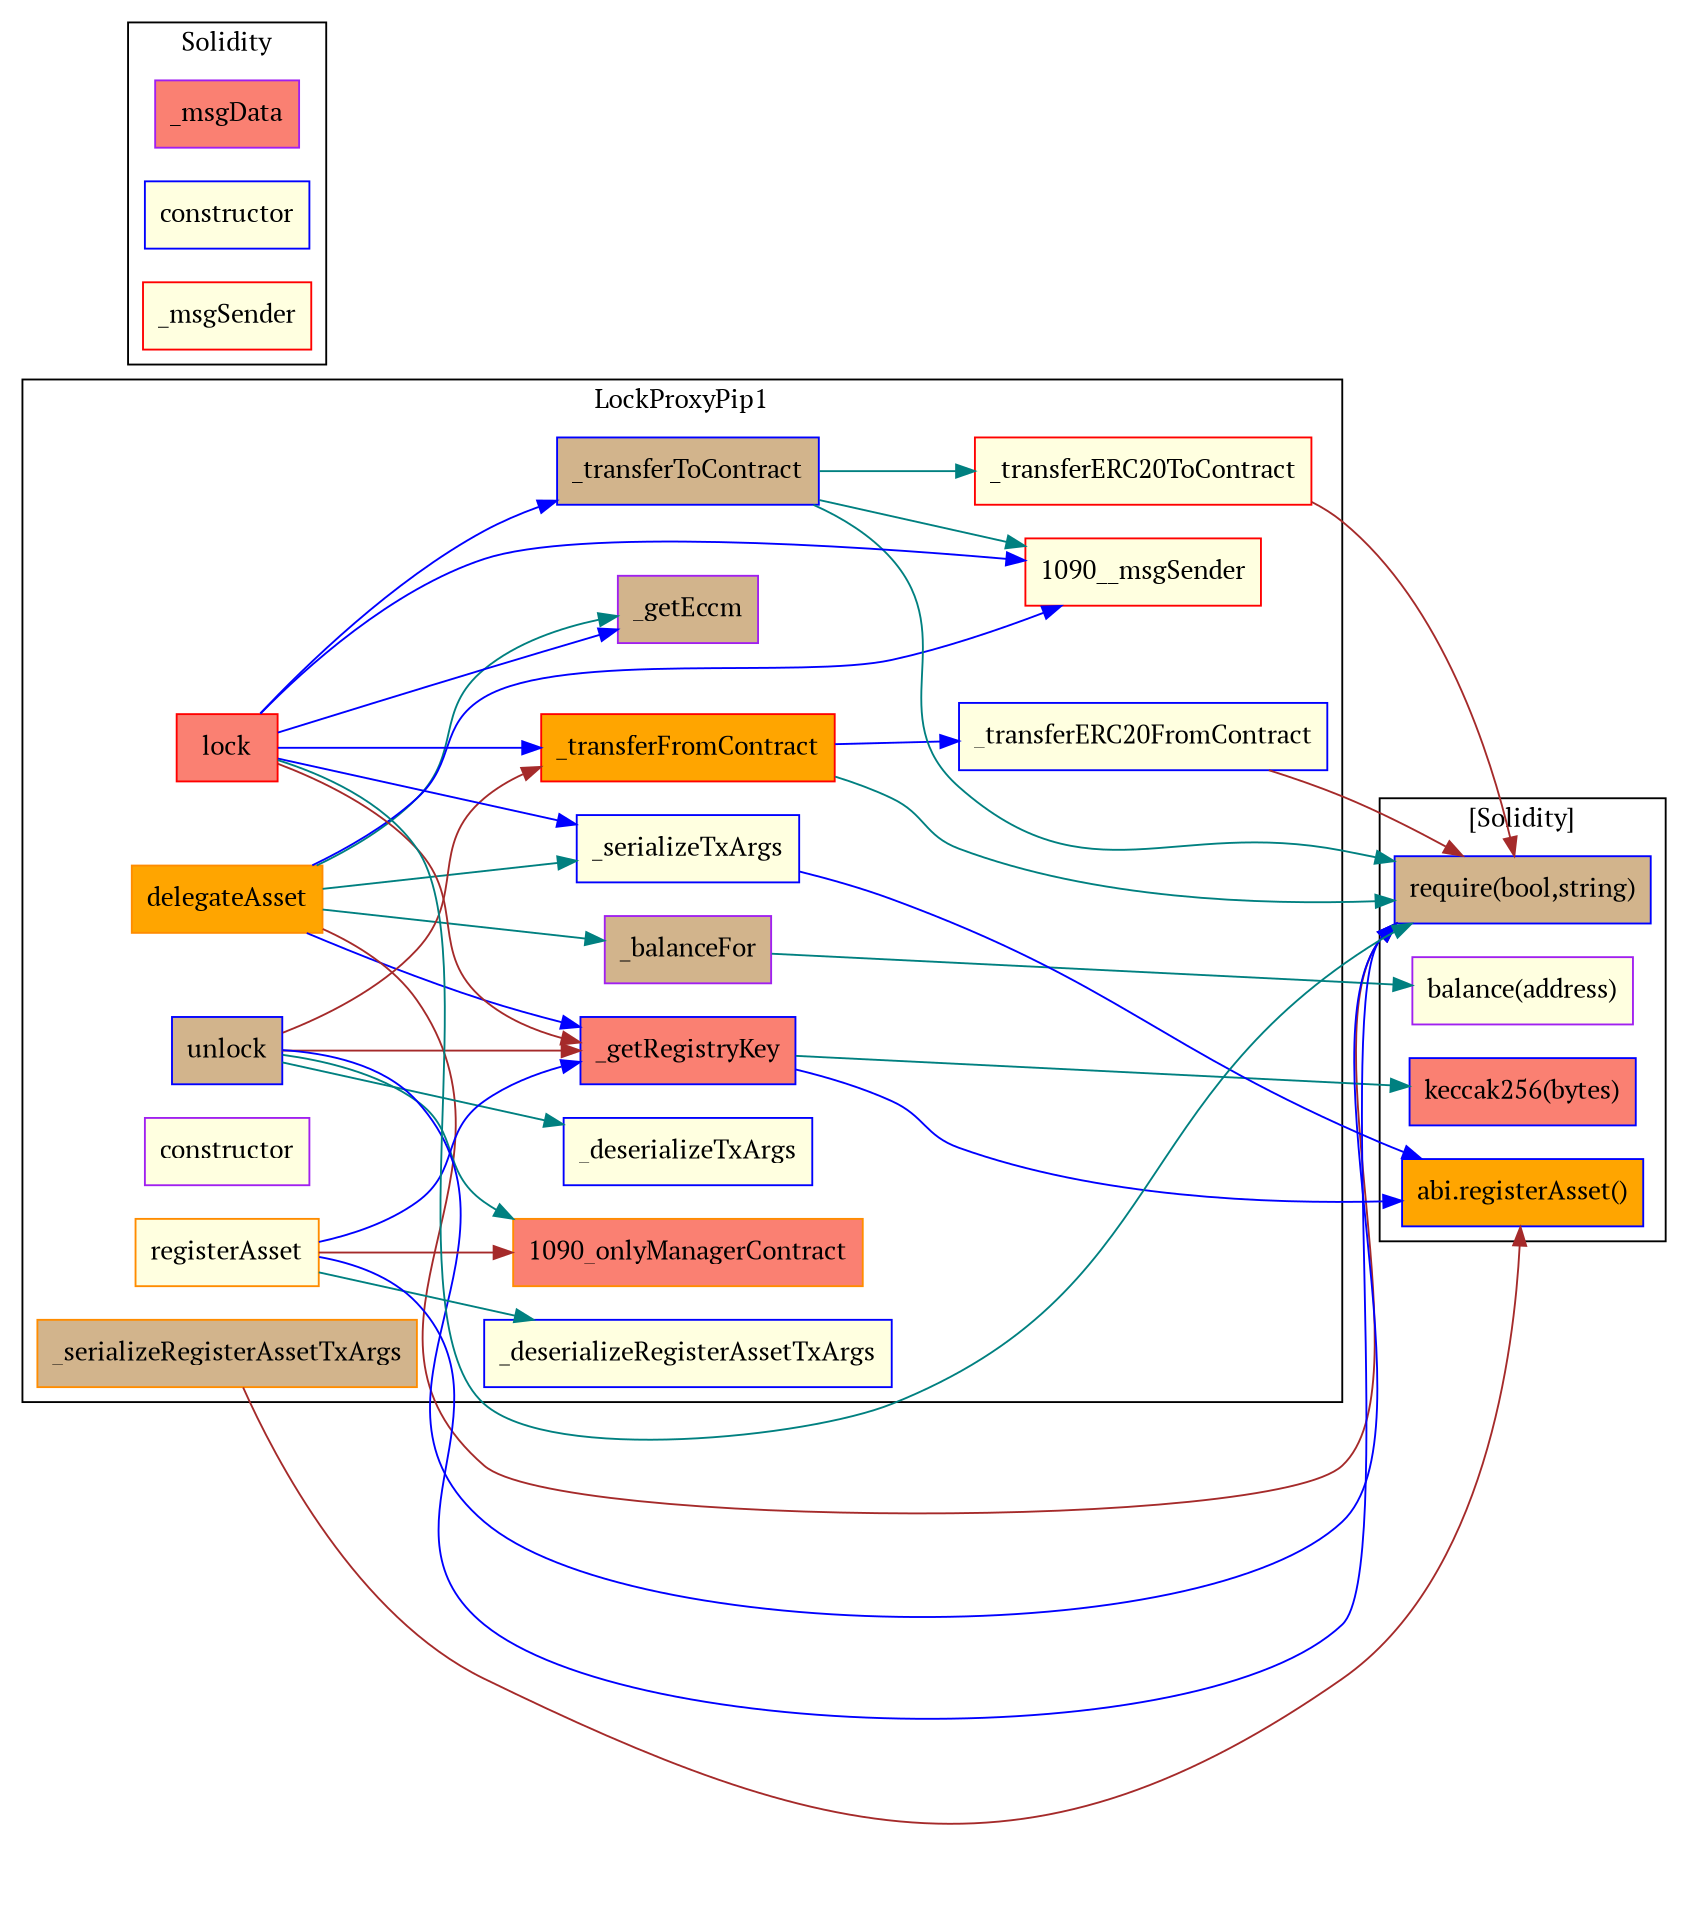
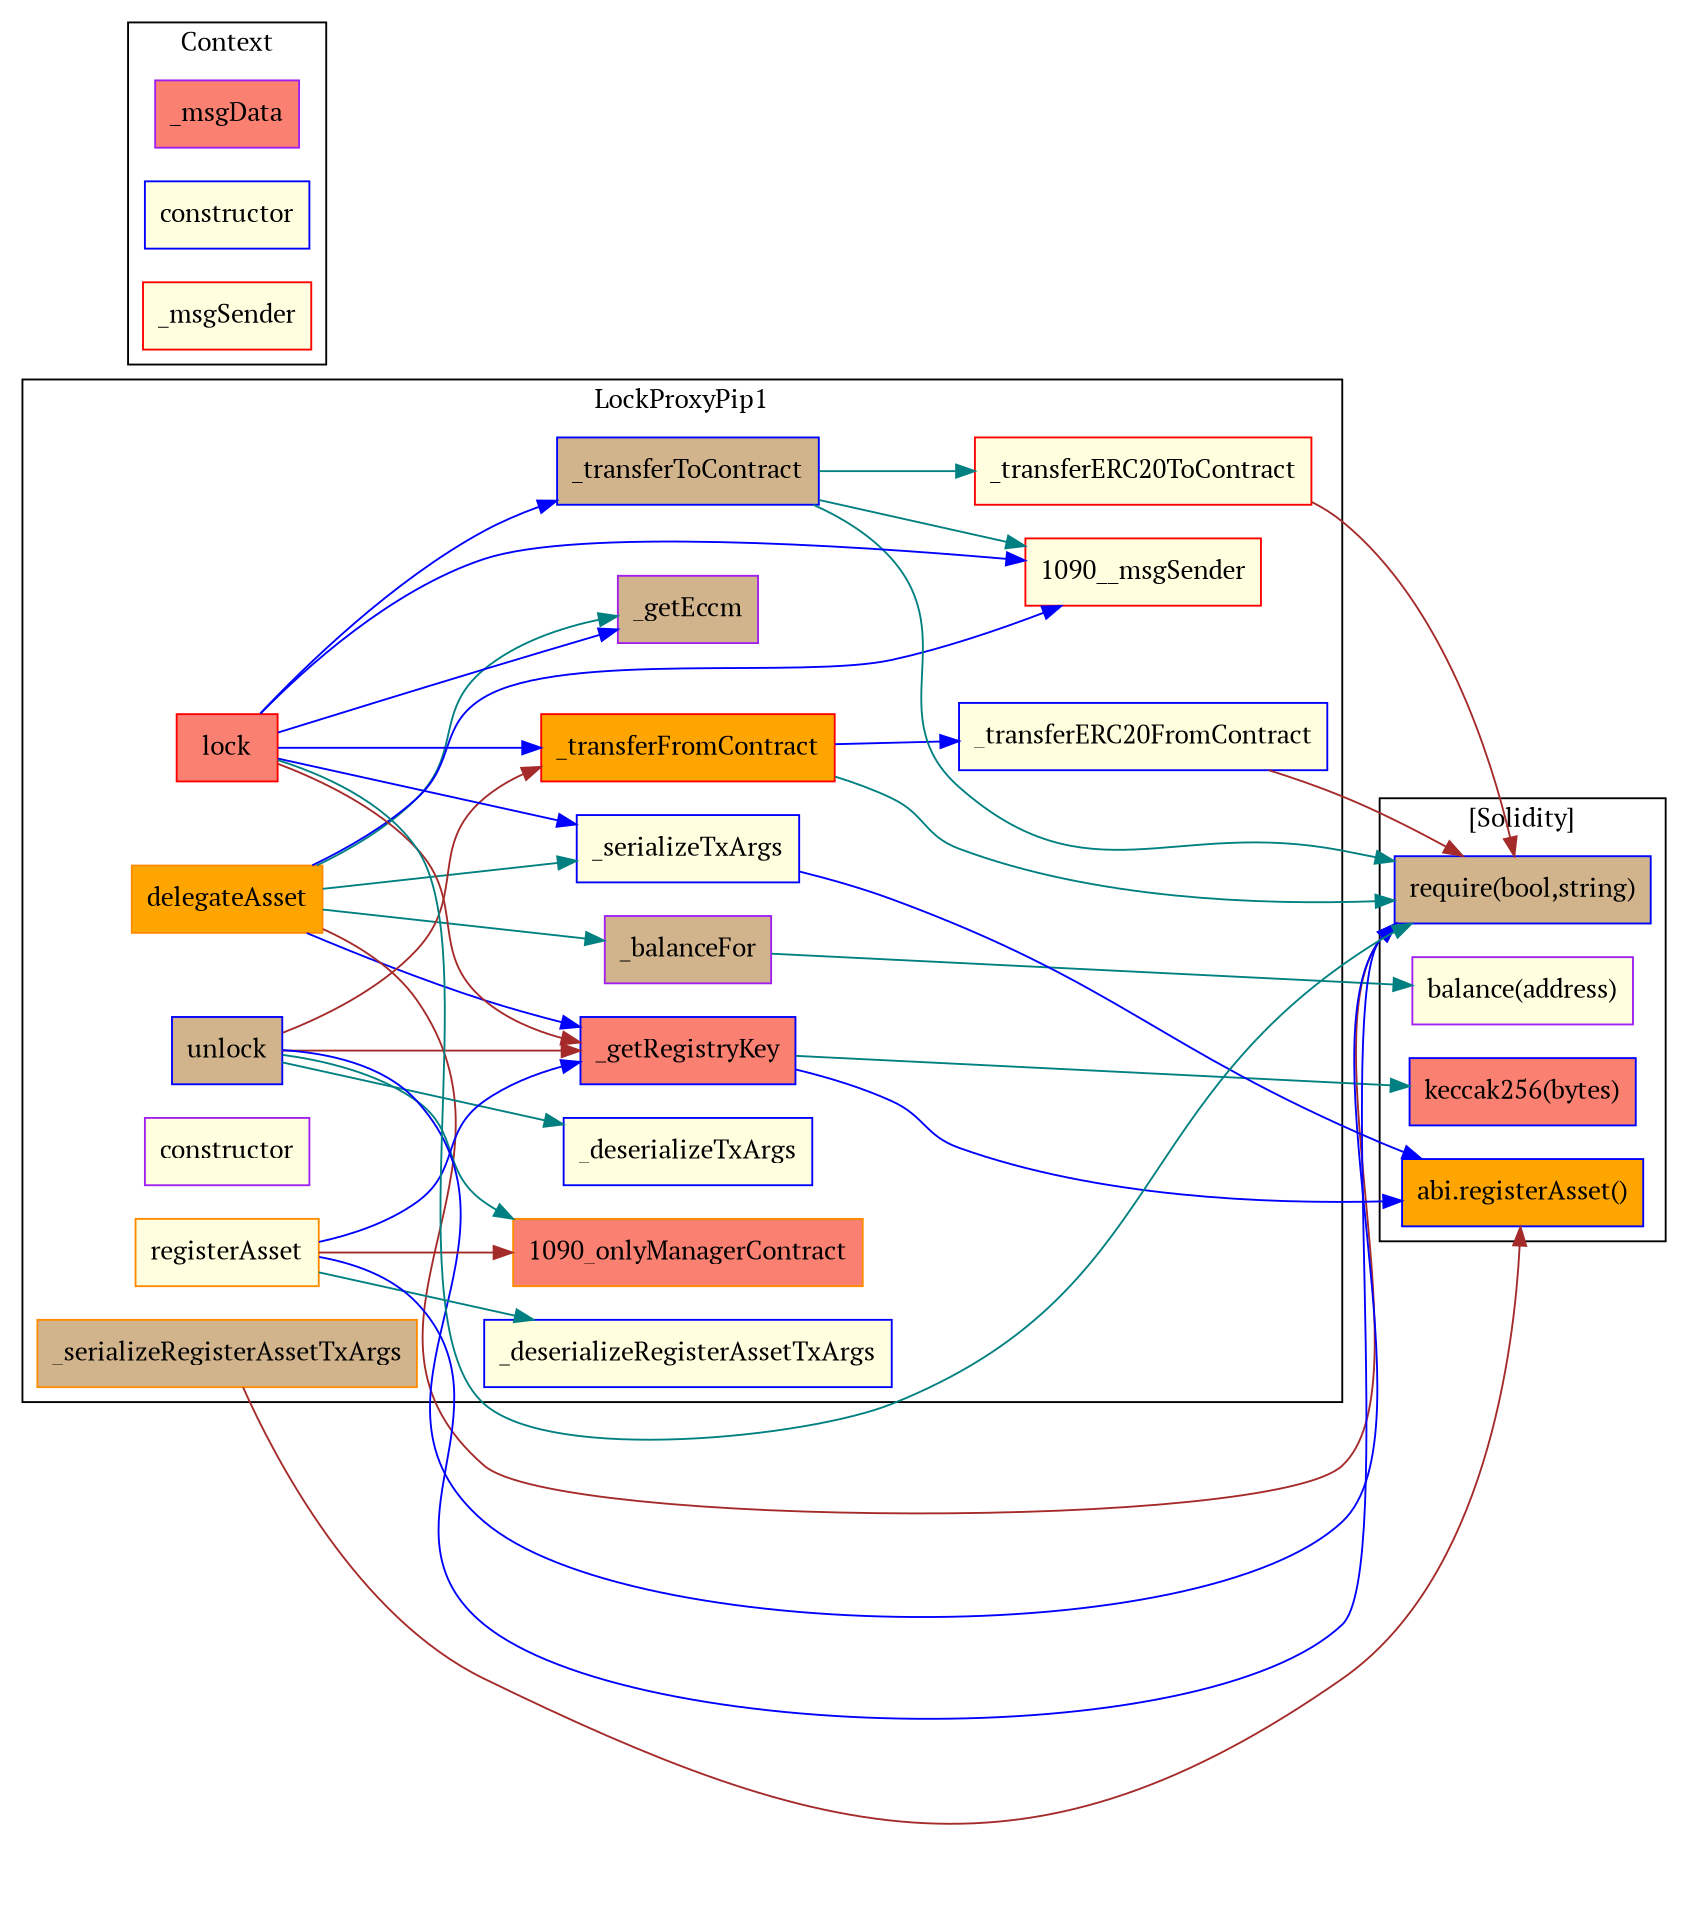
  strict digraph {
    fontname="PT Serif"
    rankdir=LR
    node [color=blue fillcolor=lightyellow fontname="PT Serif" shape=box style=filled]
    edge [color=teal fontname="PT Serif"]
    n1 [label=_deserializeTxArgs]
    n2 [color=darkorange fillcolor=orange label=delegateAsset]
    n3 [color=purple fillcolor=tan label=_balanceFor]
    n4 [fillcolor=salmon label=_getRegistryKey]
    n5 [color=purple fillcolor=tan label=_getEccm]
    n6 [color=darkorange fillcolor=tan label=_serializeRegisterAssetTxArgs]
    "1090__msgSender" [color=red]
    n8 [label=_serializeTxArgs]
    n9 [color=red label=_transferERC20ToContract]
    n10 [fillcolor=tan label=unlock]
    n11 [color=red fillcolor=orange label=_transferFromContract]
    "1090_onlyManagerContract" [color=darkorange fillcolor=salmon]
    n13 [fillcolor=tan label=_transferToContract]
    n14 [label=_deserializeRegisterAssetTxArgs]
    n15 [color=purple label=constructor]
    n16 [color=darkorange label=registerAsset]
    n17 [color=red fillcolor=salmon label=lock]
    n18 [label=_transferERC20FromContract]
    n19 [color=purple fillcolor=salmon label=_msgData]
    n20 [label=constructor]
    n21 [color=red label=_msgSender]
    "require(bool,string)" [fillcolor=tan]
    n23 [fillcolor=orange label="abi.registerAsset()"]
    "balance(address)" [color=purple]
    "keccak256(bytes)" [fillcolor=salmon]
    subgraph cluster_1 {
      label=LockProxyPip1
      n1
      n2
      n3
      n4
      n5
      n6
      "1090__msgSender"
      n8
      n9
      n10
      n11
      "1090_onlyManagerContract"
      n13
      n14
      n15
      n16
      n17
      n18
    }
    subgraph cluster_2 {
-     label=Solidity
+     label=Context
      n19
      n20
      n21
    }
    subgraph cluster_3 {
      label="[Solidity]"
      "require(bool,string)"
      n23
      "balance(address)"
      "keccak256(bytes)"
    }
    n2 -> n3
    n2 -> n4 [color=blue]
    n2 -> n5
    n2 -> "1090__msgSender" [color=blue]
    n2 -> n8
    n2 -> "require(bool,string)" [color=brown]
    n3 -> "balance(address)"
    n4 -> n23 [color=blue]
    n4 -> "keccak256(bytes)"
    n6 -> n23 [color=brown]
    n8 -> n23 [color=blue]
    n9 -> "require(bool,string)" [color=brown]
    n10 -> n1
    n10 -> n4 [color=brown]
    n10 -> n11 [color=brown]
    n10 -> "1090_onlyManagerContract"
    n10 -> "require(bool,string)" [color=blue]
    n11 -> n18 [color=blue]
    n11 -> "require(bool,string)"
    n13 -> "1090__msgSender"
    n13 -> n9
    n13 -> "require(bool,string)"
    n16 -> n4 [color=blue]
    n16 -> "1090_onlyManagerContract" [color=brown]
    n16 -> n14
    n16 -> "require(bool,string)" [color=blue]
    n17 -> n4 [color=brown]
    n17 -> n5 [color=blue]
    n17 -> "1090__msgSender" [color=blue]
    n17 -> n8 [color=blue]
    n17 -> n11 [color=blue]
    n17 -> n13 [color=blue]
    n17 -> "require(bool,string)"
    n18 -> "require(bool,string)" [color=brown]
  }
